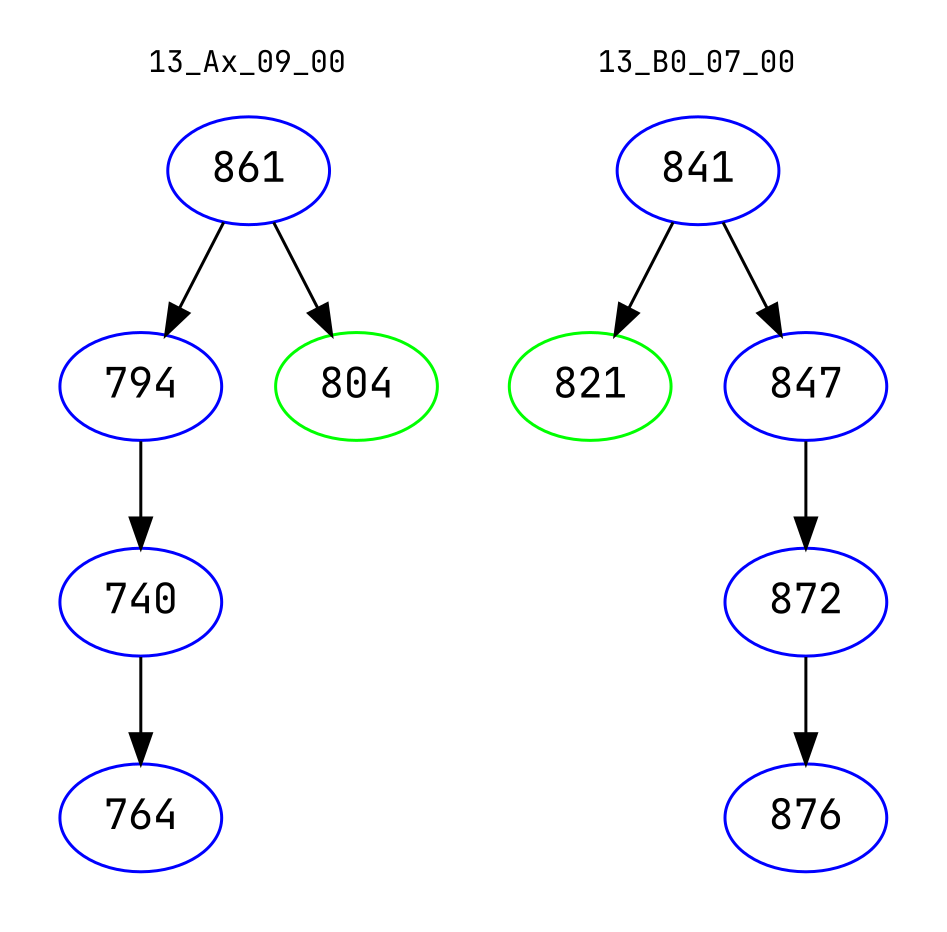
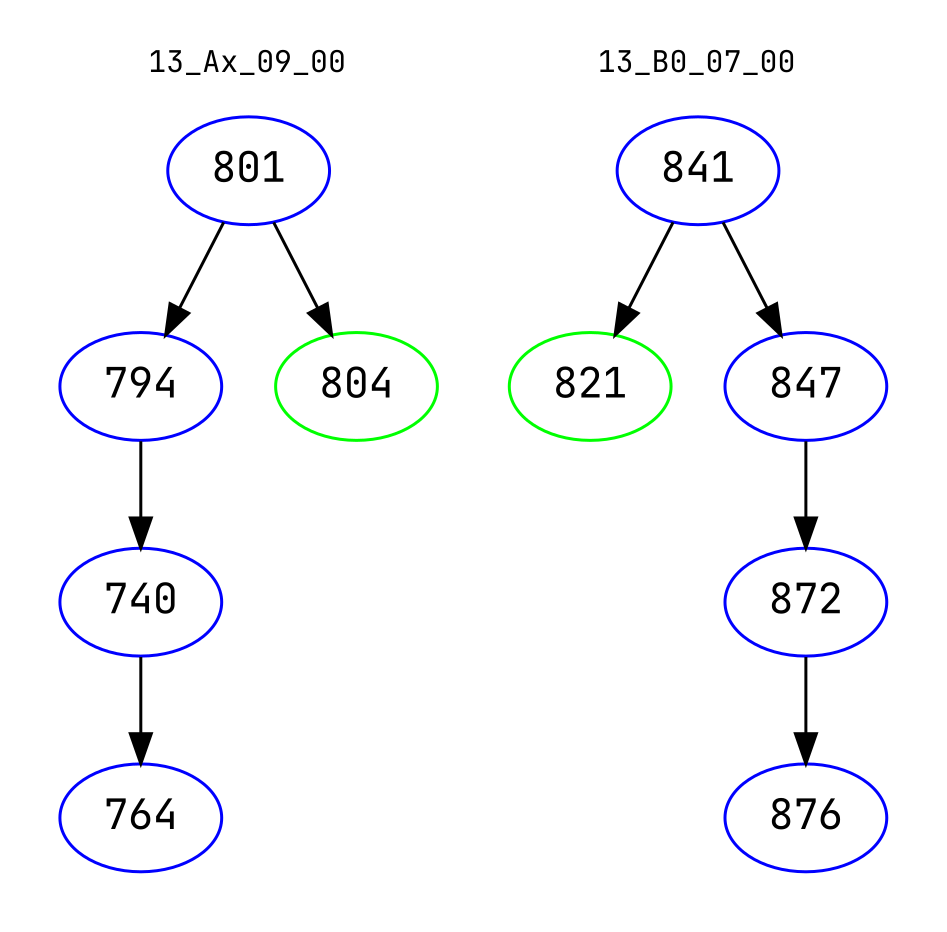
  digraph {
    fontname="JetBrains Mono"
    node [color=blue fontname="JetBrains Mono"]
    edge [color=black fontname="JetBrains Mono"]
-   n1 [label=861]
+   n1 [label=801]
    n2 [label=794]
    n3 [color=green label=804]
    n4 [label=740]
    n5 [label=764]
    n6 [label=841]
    n7 [color=green label=821]
    n8 [label=847]
    n9 [label=872]
    n10 [label=876]
    subgraph cluster_1 {
      color=white
      fontsize=10
      label="13_Ax_09_00"
      n1
      n2
      n3
      n4
      n5
    }
    subgraph cluster_2 {
      color=white
      fontsize=10
      label="13_B0_07_00"
      n6
      n7
      n8
      n9
      n10
    }
    n1 -> n2
    n1 -> n3
    n2 -> n4
    n4 -> n5
    n6 -> n7
    n6 -> n8
    n8 -> n9
    n9 -> n10
  }
